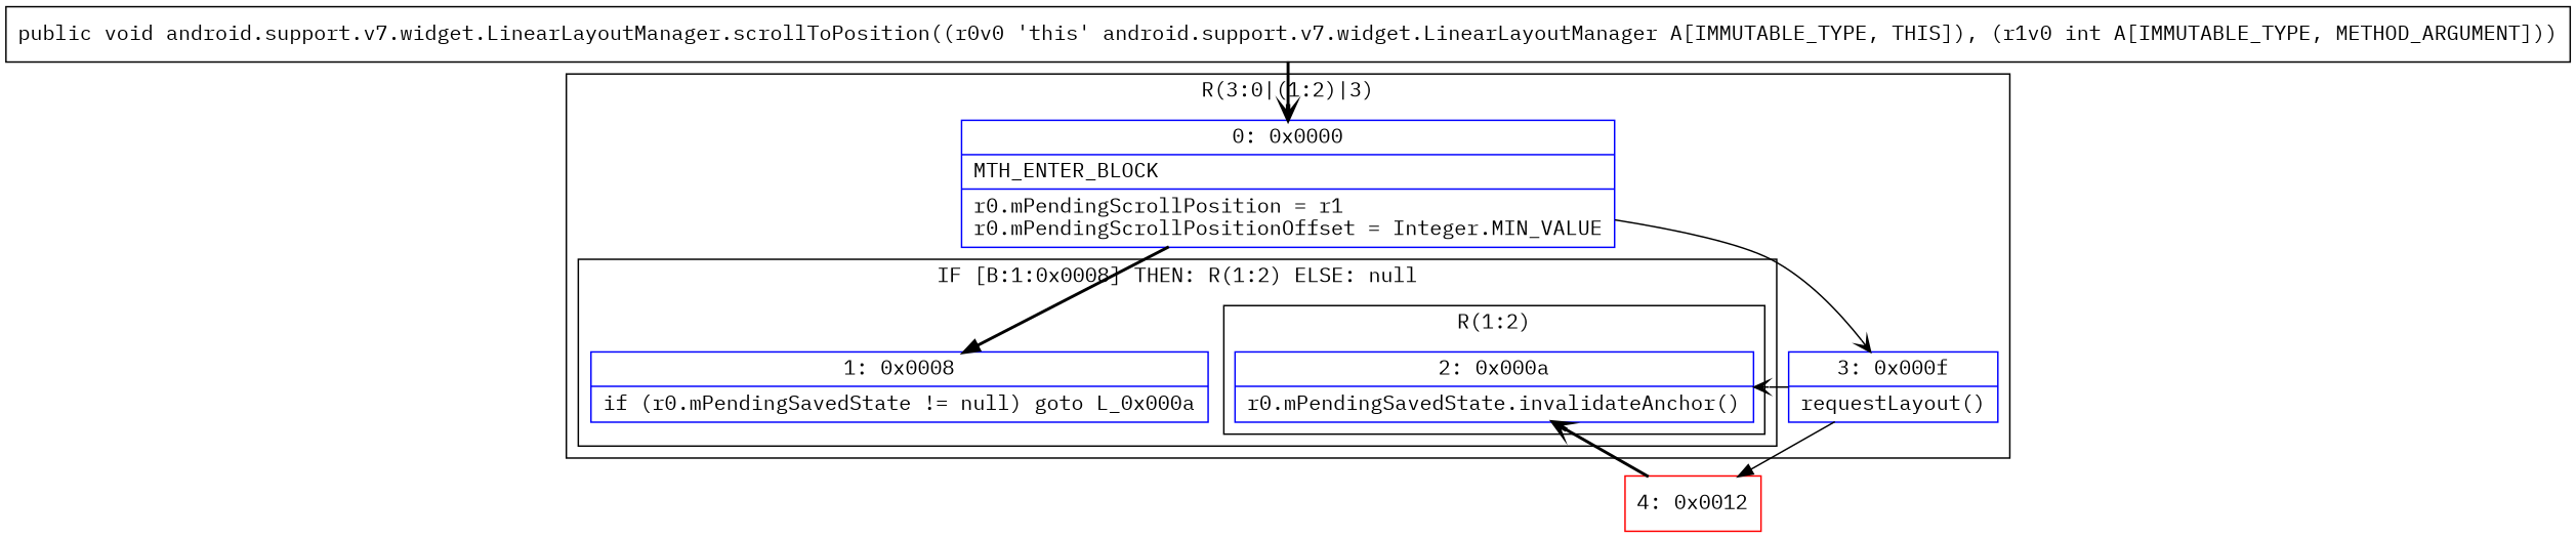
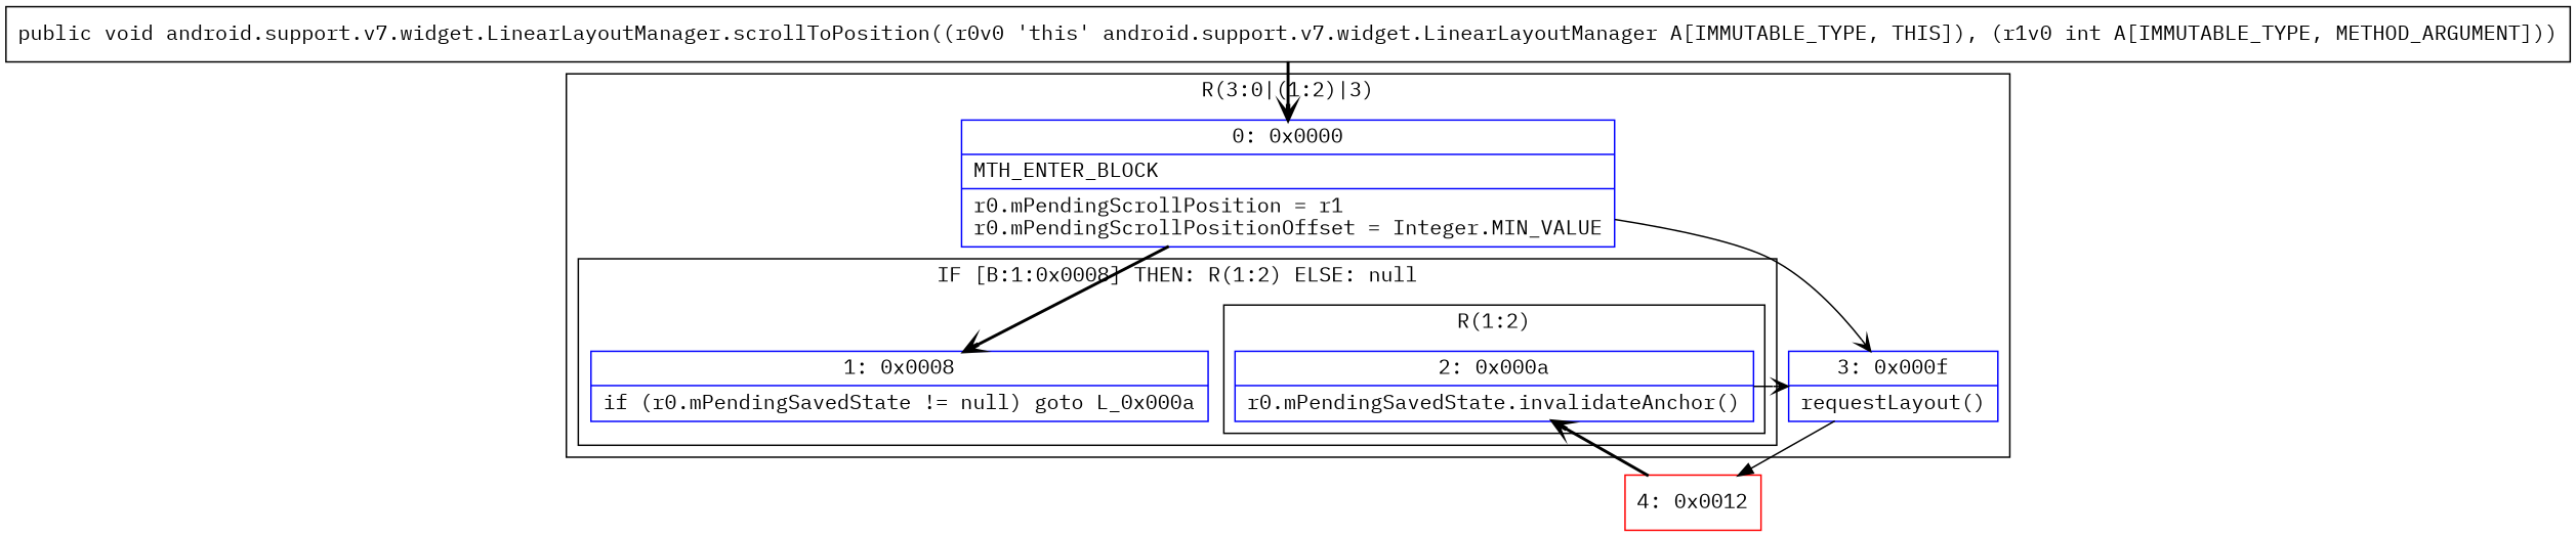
  digraph {
    fontname="IBM Plex Mono"
    node [color=blue fontname="IBM Plex Mono" shape=record]
    edge [arrowhead=vee fontname="IBM Plex Mono" style=solid]
    n1 [label="{2\:\ 0x000a|r0.mPendingSavedState.invalidateAnchor()\l}"]
    n2 [label="{1\:\ 0x0008|if (r0.mPendingSavedState != null) goto L_0x000a\l}"]
    n3 [label="{0\:\ 0x0000|MTH_ENTER_BLOCK\l|r0.mPendingScrollPosition = r1\lr0.mPendingScrollPositionOffset = Integer.MIN_VALUE\l}"]
    n4 [label="{3\:\ 0x000f|requestLayout()\l}"]
    n5 [color=red label="{4\:\ 0x0012}"]
    n6 [label="{public void android.support.v7.widget.LinearLayoutManager.scrollToPosition((r0v0 'this' android.support.v7.widget.LinearLayoutManager A[IMMUTABLE_TYPE, THIS]), (r1v0 int A[IMMUTABLE_TYPE, METHOD_ARGUMENT])) }" color=""]
    subgraph cluster_1 {
      label="R(3:0|(1:2)|3)"
      n3
      n4
      subgraph cluster_2 {
        label="IF [B:1:0x0008] THEN: R(1:2) ELSE: null"
        n2
        subgraph cluster_3 {
          label="R(1:2)"
          n1
        }
      }
    }
-   n4 -> n1
-   n3 -> n2 [arrowhead=normal style=bold]
+   n1 -> n4
+   n3 -> n2 [style=bold]
    n3 -> n4
    n4 -> n5 [arrowhead=normal]
    n5 -> n1 [style=bold]
    n6 -> n3 [style=bold]
  }
